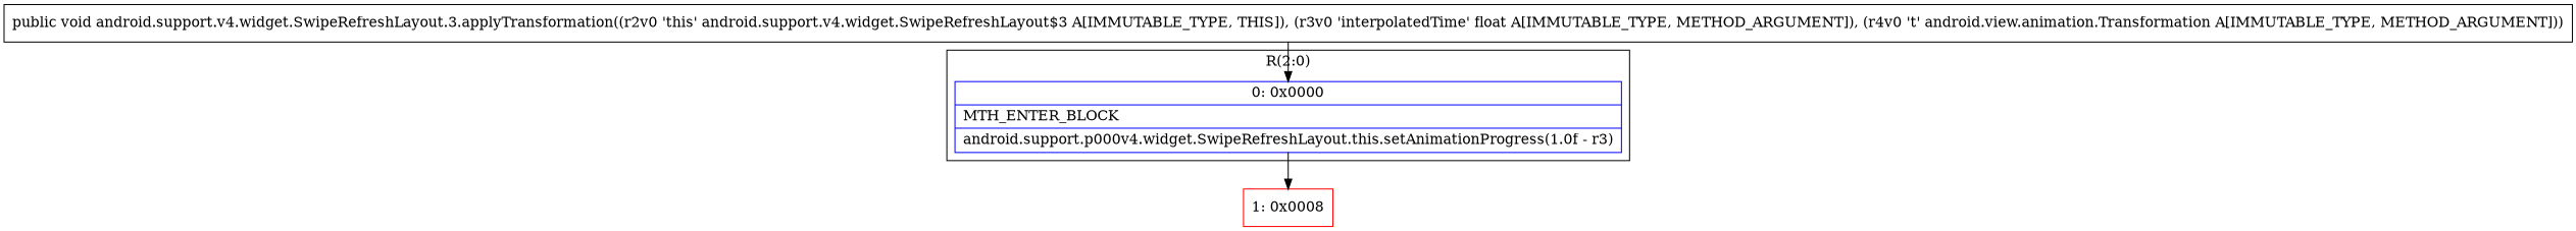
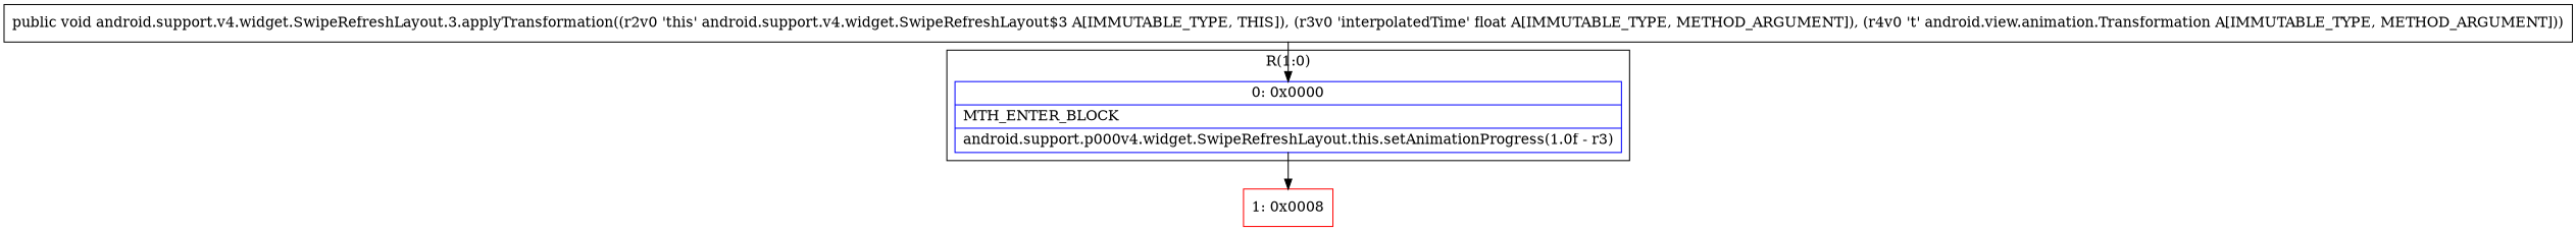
  digraph {
    node [shape=record]
    n1 [color=blue label="{0\:\ 0x0000|MTH_ENTER_BLOCK\l|android.support.p000v4.widget.SwipeRefreshLayout.this.setAnimationProgress(1.0f \- r3)\l}"]
    n2 [color=red label="{1\:\ 0x0008}"]
    n3 [label="{public void android.support.v4.widget.SwipeRefreshLayout.3.applyTransformation((r2v0 'this' android.support.v4.widget.SwipeRefreshLayout$3 A[IMMUTABLE_TYPE, THIS]), (r3v0 'interpolatedTime' float A[IMMUTABLE_TYPE, METHOD_ARGUMENT]), (r4v0 't' android.view.animation.Transformation A[IMMUTABLE_TYPE, METHOD_ARGUMENT])) }"]
    subgraph cluster_1 {
-     label="R(2:0)"
+     label="R(1:0)"
      n1
    }
    n1 -> n2
    n3 -> n1
  }
